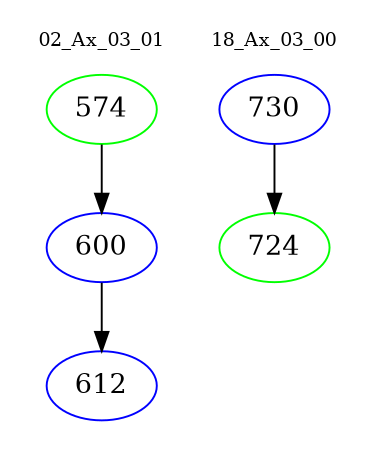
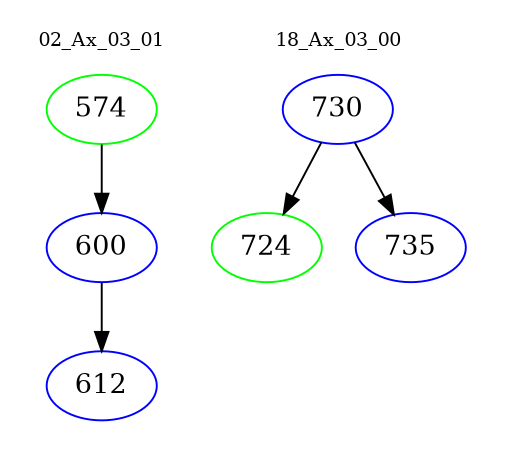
  digraph {
    node [color=blue]
    edge [color=black]
    n1 [label=600]
    n2 [color=green label=574]
    n3 [label=612]
    n4 [label=730]
    n5 [color=green label=724]
+   n6 [label=735]
    subgraph cluster_1 {
      color=white
      fontsize=10
      label="02_Ax_03_01"
      n1
      n2
      n3
    }
    subgraph cluster_2 {
      color=white
      fontsize=10
      label="18_Ax_03_00"
      n4
      n5
+     n6
    }
    n1 -> n3
    n2 -> n1
    n4 -> n5
+   n4 -> n6
  }
